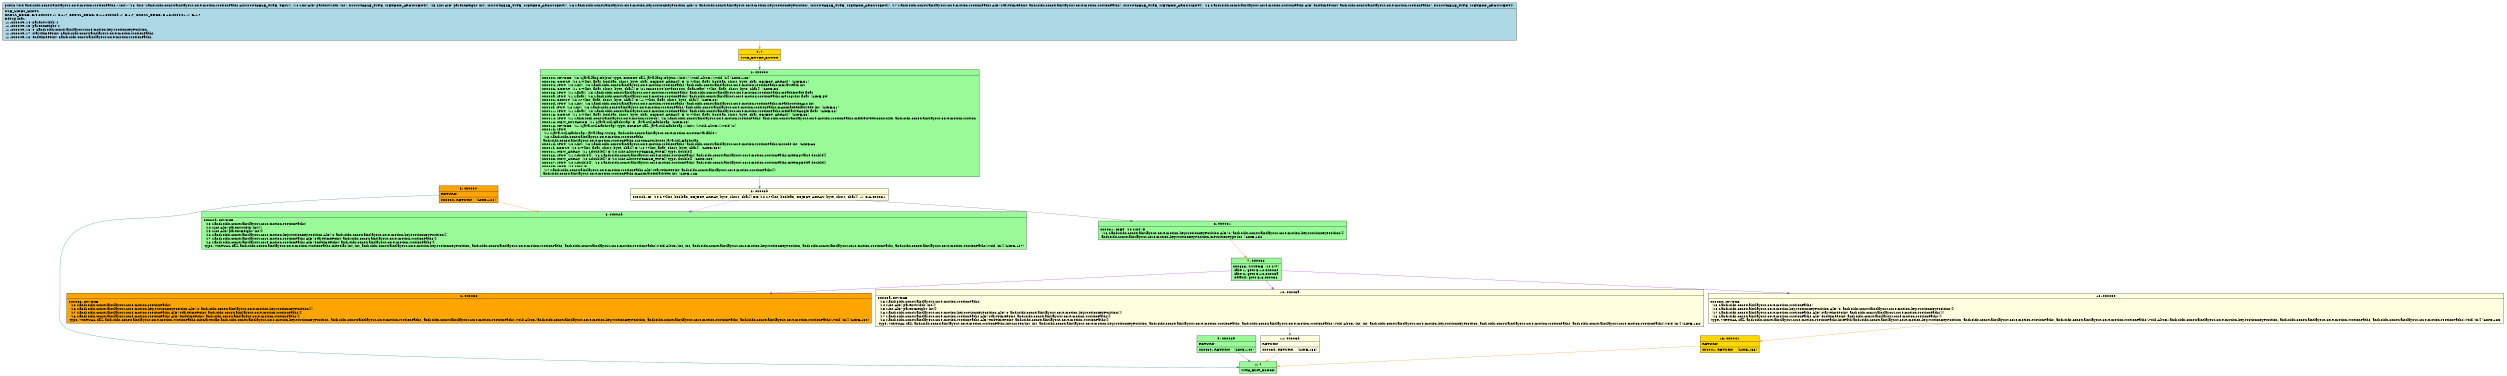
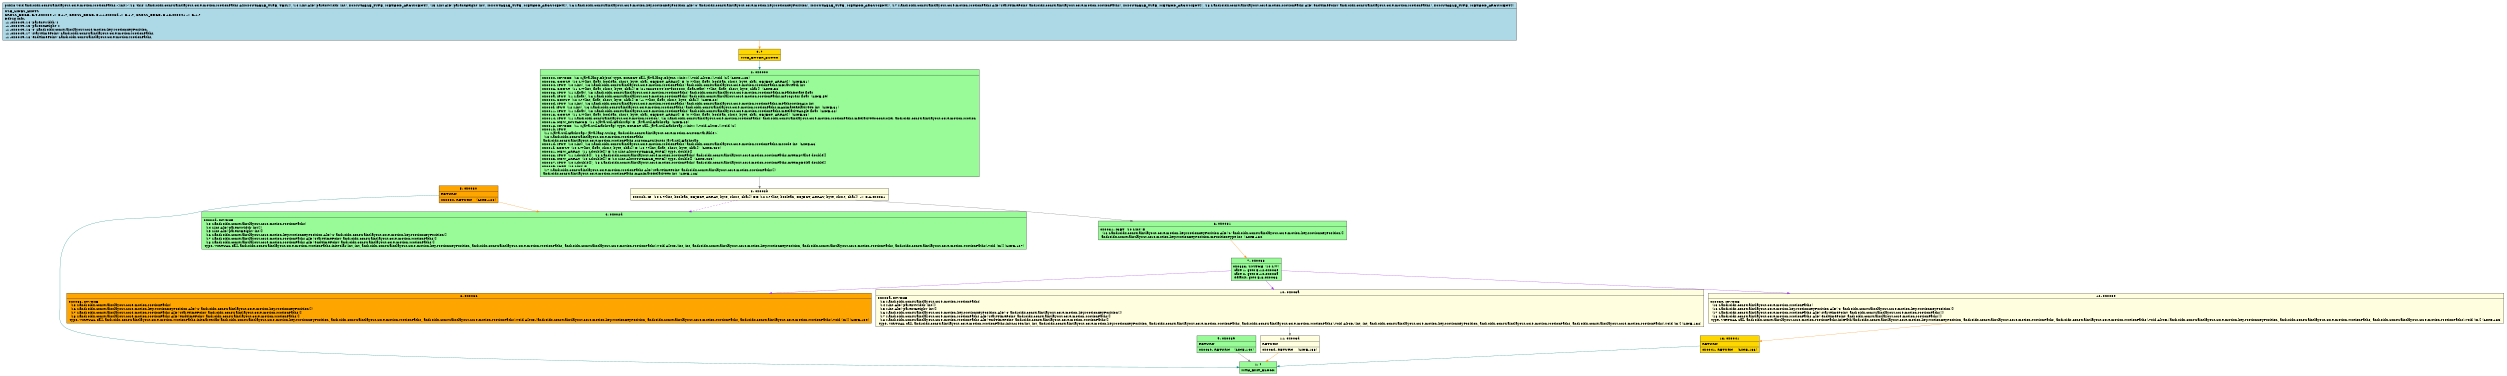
  digraph {
    node [fillcolor=palegreen shape=record style=filled]
    edge [color=darkorange]
    n1 [fillcolor=gold label="{0\:\ ?|MTH_ENTER_BLOCK\l}"]
    n2 [label="{2\:\ 0x0000|0x0000: INVOKE  (r3 I:java.lang.Object) type: DIRECT call: java.lang.Object.\<init\>():void A[MD:():void (c)] (LINE:125)\l0x0003: CONST  (r0 I:??[int, float, boolean, short, byte, char, OBJECT, ARRAY]) = (0 ??[int, float, boolean, short, byte, char, OBJECT, ARRAY])  (LINE:51)\l0x0004: IPUT  (r0 I:int), (r3 I:androidx.constraintlayout.core.motion.MotionPaths) androidx.constraintlayout.core.motion.MotionPaths.mDrawPath int \l0x0006: CONST  (r1 I:??[int, float, short, byte, char]) = (2143289344(0x7fc00000, float:NaN) ??[int, float, short, byte, char])  (LINE:58)\l0x0008: IPUT  (r1 I:float), (r3 I:androidx.constraintlayout.core.motion.MotionPaths) androidx.constraintlayout.core.motion.MotionPaths.mPathRotate float \l0x000a: IPUT  (r1 I:float), (r3 I:androidx.constraintlayout.core.motion.MotionPaths) androidx.constraintlayout.core.motion.MotionPaths.mProgress float  (LINE:59)\l0x000c: CONST  (r2 I:??[int, float, short, byte, char]) = (\-1 ??[int, float, short, byte, char])  (LINE:60)\l0x000d: IPUT  (r2 I:int), (r3 I:androidx.constraintlayout.core.motion.MotionPaths) androidx.constraintlayout.core.motion.MotionPaths.mPathMotionArc int \l0x000f: IPUT  (r2 I:int), (r3 I:androidx.constraintlayout.core.motion.MotionPaths) androidx.constraintlayout.core.motion.MotionPaths.mAnimateRelativeTo int  (LINE:61)\l0x0011: IPUT  (r1 I:float), (r3 I:androidx.constraintlayout.core.motion.MotionPaths) androidx.constraintlayout.core.motion.MotionPaths.mRelativeAngle float  (LINE:62)\l0x0013: CONST  (r1 I:??[int, float, boolean, short, byte, char, OBJECT, ARRAY]) = (0 ??[int, float, boolean, short, byte, char, OBJECT, ARRAY])  (LINE:63)\l0x0014: IPUT  (r1 I:androidx.constraintlayout.core.motion.Motion), (r3 I:androidx.constraintlayout.core.motion.MotionPaths) androidx.constraintlayout.core.motion.MotionPaths.mRelativeToController androidx.constraintlayout.core.motion.Motion \l0x0016: NEW_INSTANCE  (r1 I:java.util.HashMap) =  java.util.HashMap  (LINE:65)\l0x0018: INVOKE  (r1 I:java.util.HashMap) type: DIRECT call: java.util.HashMap.\<init\>():void A[MD:():void (c)]\l0x001b: IPUT  \l  (r1 I:java.util.HashMap\<java.lang.String, androidx.constraintlayout.core.motion.CustomVariable\>)\l  (r3 I:androidx.constraintlayout.core.motion.MotionPaths)\l androidx.constraintlayout.core.motion.MotionPaths.customAttributes java.util.HashMap \l0x001d: IPUT  (r0 I:int), (r3 I:androidx.constraintlayout.core.motion.MotionPaths) androidx.constraintlayout.core.motion.MotionPaths.mMode int  (LINE:66)\l0x001f: CONST  (r0 I:??[int, float, short, byte, char]) = (18 ??[int, float, short, byte, char])  (LINE:484)\l0x0021: NEW_ARRAY  (r1 I:double[]) = (r0 I:int A[IMMUTABLE_TYPE]) type: double[] \l0x0023: IPUT  (r1 I:double[]), (r3 I:androidx.constraintlayout.core.motion.MotionPaths) androidx.constraintlayout.core.motion.MotionPaths.mTempValue double[] \l0x0025: NEW_ARRAY  (r0 I:double[]) = (r0 I:int A[IMMUTABLE_TYPE]) type: double[]  (LINE:485)\l0x0027: IPUT  (r0 I:double[]), (r3 I:androidx.constraintlayout.core.motion.MotionPaths) androidx.constraintlayout.core.motion.MotionPaths.mTempDelta double[] \l0x0029: IGET  (r0 I:int) = \l  (r7 I:androidx.constraintlayout.core.motion.MotionPaths A[D('startTimePoint' androidx.constraintlayout.core.motion.MotionPaths)])\l androidx.constraintlayout.core.motion.MotionPaths.mAnimateRelativeTo int  (LINE:126)\l}"]
    n3 [fillcolor=lightyellow label="{3\:\ 0x002b|0x002b: IF  (r0 I:??[int, boolean, OBJECT, ARRAY, byte, short, char]) == (r2 I:??[int, boolean, OBJECT, ARRAY, byte, short, char])  \-\> B:6:0x0031 \l}"]
    n4 [label="{4\:\ 0x002d|0x002d: INVOKE  \l  (r3 I:androidx.constraintlayout.core.motion.MotionPaths)\l  (r4 I:int A[D('parentWidth' int)])\l  (r5 I:int A[D('parentHeight' int)])\l  (r6 I:androidx.constraintlayout.core.motion.key.MotionKeyPosition A[D('c' androidx.constraintlayout.core.motion.key.MotionKeyPosition)])\l  (r7 I:androidx.constraintlayout.core.motion.MotionPaths A[D('startTimePoint' androidx.constraintlayout.core.motion.MotionPaths)])\l  (r8 I:androidx.constraintlayout.core.motion.MotionPaths A[D('endTimePoint' androidx.constraintlayout.core.motion.MotionPaths)])\l type: VIRTUAL call: androidx.constraintlayout.core.motion.MotionPaths.initPolar(int, int, androidx.constraintlayout.core.motion.key.MotionKeyPosition, androidx.constraintlayout.core.motion.MotionPaths, androidx.constraintlayout.core.motion.MotionPaths):void A[MD:(int, int, androidx.constraintlayout.core.motion.key.MotionKeyPosition, androidx.constraintlayout.core.motion.MotionPaths, androidx.constraintlayout.core.motion.MotionPaths):void (m)] (LINE:127)\l}"]
    n5 [label="{6\:\ 0x0031|0x0031: IGET  (r0 I:int) = \l  (r6 I:androidx.constraintlayout.core.motion.key.MotionKeyPosition A[D('c' androidx.constraintlayout.core.motion.key.MotionKeyPosition)])\l androidx.constraintlayout.core.motion.key.MotionKeyPosition.mPositionType int  (LINE:130)\l}"]
    n6 [label="{7\:\ 0x0033|0x0633: SWITCH  (r0 I:??)\l case 1: goto B:12:0x003e\l case 2: goto B:10:0x003a\l default: goto B:8:0x0036 \l}"]
    n7 [fillcolor=orange label="{5\:\ 0x0030|RETURN\l|0x0030: RETURN    (LINE:128)\l}"]
    n8 [label="{1\:\ ?|MTH_EXIT_BLOCK\l}"]
    n9 [fillcolor=orange label="{8\:\ 0x0036|0x0036: INVOKE  \l  (r3 I:androidx.constraintlayout.core.motion.MotionPaths)\l  (r6 I:androidx.constraintlayout.core.motion.key.MotionKeyPosition A[D('c' androidx.constraintlayout.core.motion.key.MotionKeyPosition)])\l  (r7 I:androidx.constraintlayout.core.motion.MotionPaths A[D('startTimePoint' androidx.constraintlayout.core.motion.MotionPaths)])\l  (r8 I:androidx.constraintlayout.core.motion.MotionPaths A[D('endTimePoint' androidx.constraintlayout.core.motion.MotionPaths)])\l type: VIRTUAL call: androidx.constraintlayout.core.motion.MotionPaths.initCartesian(androidx.constraintlayout.core.motion.key.MotionKeyPosition, androidx.constraintlayout.core.motion.MotionPaths, androidx.constraintlayout.core.motion.MotionPaths):void A[MD:(androidx.constraintlayout.core.motion.key.MotionKeyPosition, androidx.constraintlayout.core.motion.MotionPaths, androidx.constraintlayout.core.motion.MotionPaths):void (m)] (LINE:139)\l}"]
    n10 [fillcolor=lightyellow label="{10\:\ 0x003a|0x003a: INVOKE  \l  (r3 I:androidx.constraintlayout.core.motion.MotionPaths)\l  (r4 I:int A[D('parentWidth' int)])\l  (r5 I:int A[D('parentHeight' int)])\l  (r6 I:androidx.constraintlayout.core.motion.key.MotionKeyPosition A[D('c' androidx.constraintlayout.core.motion.key.MotionKeyPosition)])\l  (r7 I:androidx.constraintlayout.core.motion.MotionPaths A[D('startTimePoint' androidx.constraintlayout.core.motion.MotionPaths)])\l  (r8 I:androidx.constraintlayout.core.motion.MotionPaths A[D('endTimePoint' androidx.constraintlayout.core.motion.MotionPaths)])\l type: VIRTUAL call: androidx.constraintlayout.core.motion.MotionPaths.initScreen(int, int, androidx.constraintlayout.core.motion.key.MotionKeyPosition, androidx.constraintlayout.core.motion.MotionPaths, androidx.constraintlayout.core.motion.MotionPaths):void A[MD:(int, int, androidx.constraintlayout.core.motion.key.MotionKeyPosition, androidx.constraintlayout.core.motion.MotionPaths, androidx.constraintlayout.core.motion.MotionPaths):void (m)] (LINE:132)\l}"]
    n11 [fillcolor=lightyellow label="{12\:\ 0x003e|0x003e: INVOKE  \l  (r3 I:androidx.constraintlayout.core.motion.MotionPaths)\l  (r6 I:androidx.constraintlayout.core.motion.key.MotionKeyPosition A[D('c' androidx.constraintlayout.core.motion.key.MotionKeyPosition)])\l  (r7 I:androidx.constraintlayout.core.motion.MotionPaths A[D('startTimePoint' androidx.constraintlayout.core.motion.MotionPaths)])\l  (r8 I:androidx.constraintlayout.core.motion.MotionPaths A[D('endTimePoint' androidx.constraintlayout.core.motion.MotionPaths)])\l type: VIRTUAL call: androidx.constraintlayout.core.motion.MotionPaths.initPath(androidx.constraintlayout.core.motion.key.MotionKeyPosition, androidx.constraintlayout.core.motion.MotionPaths, androidx.constraintlayout.core.motion.MotionPaths):void A[MD:(androidx.constraintlayout.core.motion.key.MotionKeyPosition, androidx.constraintlayout.core.motion.MotionPaths, androidx.constraintlayout.core.motion.MotionPaths):void (m)] (LINE:135)\l}"]
    n12 [fillcolor=lightyellow label="{11\:\ 0x003d|RETURN\l|0x003d: RETURN    (LINE:133)\l}"]
    n13 [fillcolor=gold label="{13\:\ 0x0041|RETURN\l|0x0041: RETURN    (LINE:136)\l}"]
    n14 [label="{9\:\ 0x0039|RETURN\l|0x0039: RETURN    (LINE:140)\l}"]
    n15 [fillcolor=lightblue label="{public void androidx.constraintlayout.core.motion.MotionPaths.\<init\>((r3 'this' I:androidx.constraintlayout.core.motion.MotionPaths A[IMMUTABLE_TYPE, THIS]), (r4 I:int A[D('parentWidth' int), IMMUTABLE_TYPE, METHOD_ARGUMENT]), (r5 I:int A[D('parentHeight' int), IMMUTABLE_TYPE, METHOD_ARGUMENT]), (r6 I:androidx.constraintlayout.core.motion.key.MotionKeyPosition A[D('c' androidx.constraintlayout.core.motion.key.MotionKeyPosition), IMMUTABLE_TYPE, METHOD_ARGUMENT]), (r7 I:androidx.constraintlayout.core.motion.MotionPaths A[D('startTimePoint' androidx.constraintlayout.core.motion.MotionPaths), IMMUTABLE_TYPE, METHOD_ARGUMENT]), (r8 I:androidx.constraintlayout.core.motion.MotionPaths A[D('endTimePoint' androidx.constraintlayout.core.motion.MotionPaths), IMMUTABLE_TYPE, METHOD_ARGUMENT]))  | USE_LINES_HINTS\lCROSS_EDGE: B:9:0x0039 \-\> B:1:?, CROSS_EDGE: B:11:0x003d \-\> B:1:?, CROSS_EDGE: B:13:0x0041 \-\> B:1:?\lDebug Info:\l  \-1 \-0x0049: r4 'parentWidth' I\l  \-1 \-0x0049: r5 'parentHeight' I\l  \-1 \-0x0049: r6 'c' Landroidx\/constraintlayout\/core\/motion\/key\/MotionKeyPosition;\l  \-1 \-0x0049: r7 'startTimePoint' Landroidx\/constraintlayout\/core\/motion\/MotionPaths;\l  \-1 \-0x0049: r8 'endTimePoint' Landroidx\/constraintlayout\/core\/motion\/MotionPaths;\l}"]
    n1 -> n2 [color=teal]
    n2 -> n3 [color=gray40]
    n3 -> n4 [color=purple style=dashed]
    n3 -> n5 [color=gray40]
    n5 -> n6
    n6 -> n9 [color=purple]
    n6 -> n10 [color=purple]
    n6 -> n11 [color=purple]
    n7 -> n4
    n7 -> n8 [color=teal]
    n10 -> n12 [color=gray40]
    n11 -> n13
    n12 -> n8
-   n13 -> n8
+   n13 -> n8 [color=teal]
    n14 -> n8 [color=gray40]
    n15 -> n1
  }
